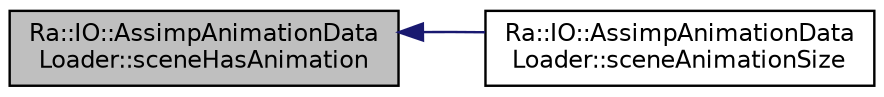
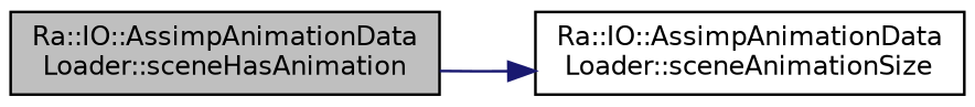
  digraph {
    rankdir=LR
    node [color=black fontname=Helvetica fontsize=10 shape=record style=filled]
    n1 [fillcolor=grey75 fontcolor=black height=0.2 label="Ra::IO::AssimpAnimationData\lLoader::sceneHasAnimation" width=0.4]
    n2 [fillcolor=white height=0.2 label="Ra::IO::AssimpAnimationData\lLoader::sceneAnimationSize" width=0.4]
-   n2 -> n1 [color=midnightblue fontname=Helvetica fontsize=10 labelfontname=Helvetica labelfontsize=10 style=solid]
+   n1 -> n2 [color=midnightblue fontname=Helvetica fontsize=10 labelfontname=Helvetica labelfontsize=10 style=solid]
  }
